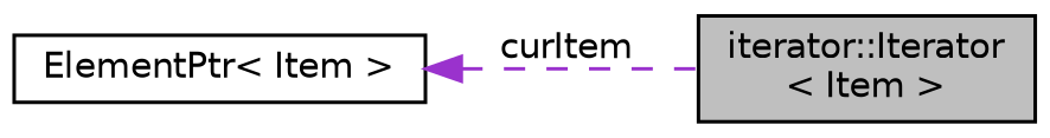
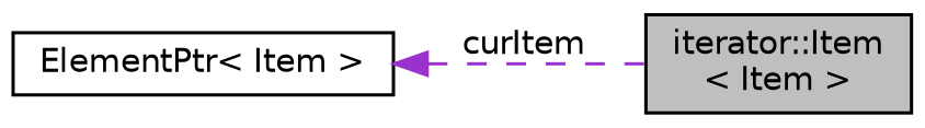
  digraph {
    rankdir=LR
    node [color=black fontname=Helvetica fontsize=10 shape=record style=filled]
-   n1 [fillcolor=grey75 fontcolor=black height=0.2 label="iterator::Iterator\l\< Item \>" width=0.4]
+   n1 [fillcolor=grey75 fontcolor=black height=0.2 label="iterator::Item\l\< Item \>" width=0.4]
    n2 [fillcolor=white height=0.2 label="ElementPtr\< Item \>" width=0.4]
    n2 -> n1 [color=darkorchid3 dir=back fontname=Helvetica fontsize=10 label=" curItem" labelfontname=Helvetica labelfontsize=10 style=dashed]
  }
